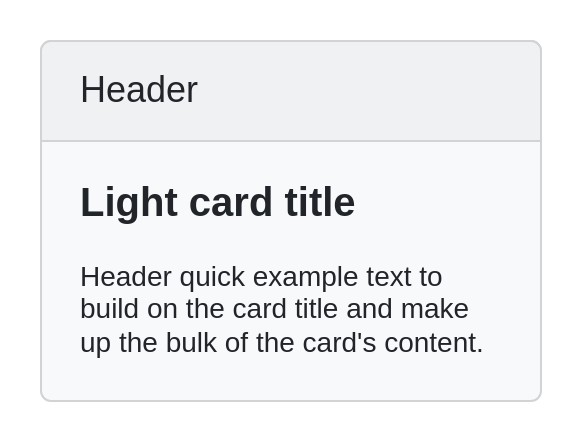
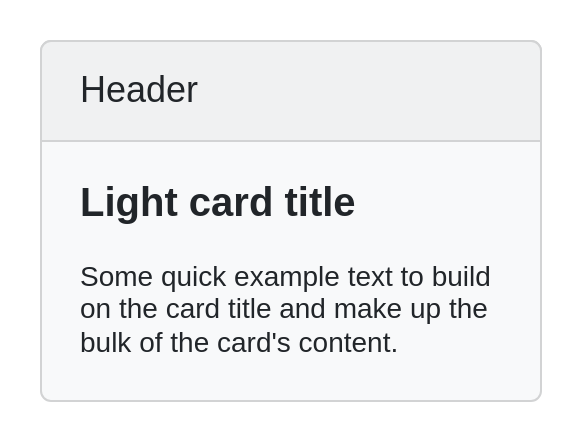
  <mxCell id="0" />
  <mxCell id="1" parent="0" />
- <mxCell id="2" value="&lt;b&gt;&lt;font style=&quot;font-size: 20px&quot;&gt;Light card title&lt;/font&gt;&lt;/b&gt;&lt;br style=&quot;font-size: 14px&quot;&gt;&lt;br style=&quot;font-size: 14px&quot;&gt;Header quick example text to build on the card title and make up the bulk of the card's content." style="html=1;shadow=0;dashed=0;shape=mxgraph.bootstrap.rrect;rSize=5;strokeColor=#D2D3D4;html=1;whiteSpace=wrap;fillColor=#F8F9FA;fontColor=#212529;verticalAlign=bottom;align=left;spacing=20;spacingBottom=0;fontSize=14;" parent="1" vertex="1"><mxGeometry x="20" y="20" width="250" height="180" as="geometry" /></mxCell>
+ <mxCell id="2" value="&lt;b&gt;&lt;font style=&quot;font-size: 20px&quot;&gt;Light card title&lt;/font&gt;&lt;/b&gt;&lt;br style=&quot;font-size: 14px&quot;&gt;&lt;br style=&quot;font-size: 14px&quot;&gt;Some quick example text to build on the card title and make up the bulk of the card's content." style="html=1;shadow=0;dashed=0;shape=mxgraph.bootstrap.rrect;rSize=5;strokeColor=#D2D3D4;html=1;whiteSpace=wrap;fillColor=#F8F9FA;fontColor=#212529;verticalAlign=bottom;align=left;spacing=20;spacingBottom=0;fontSize=14;" parent="1" vertex="1"><mxGeometry x="20" y="20" width="250" height="180" as="geometry" /></mxCell>
  <mxCell id="3" value="Header" style="html=1;shadow=0;dashed=0;shape=mxgraph.bootstrap.topButton;rSize=5;perimeter=none;whiteSpace=wrap;fillColor=#F0F1F2;strokeColor=#D2D3D4;fontColor=#212529;resizeWidth=1;fontSize=18;align=left;spacing=20;" parent="2" vertex="1"><mxGeometry width="250" height="50" relative="1" as="geometry" /></mxCell>
